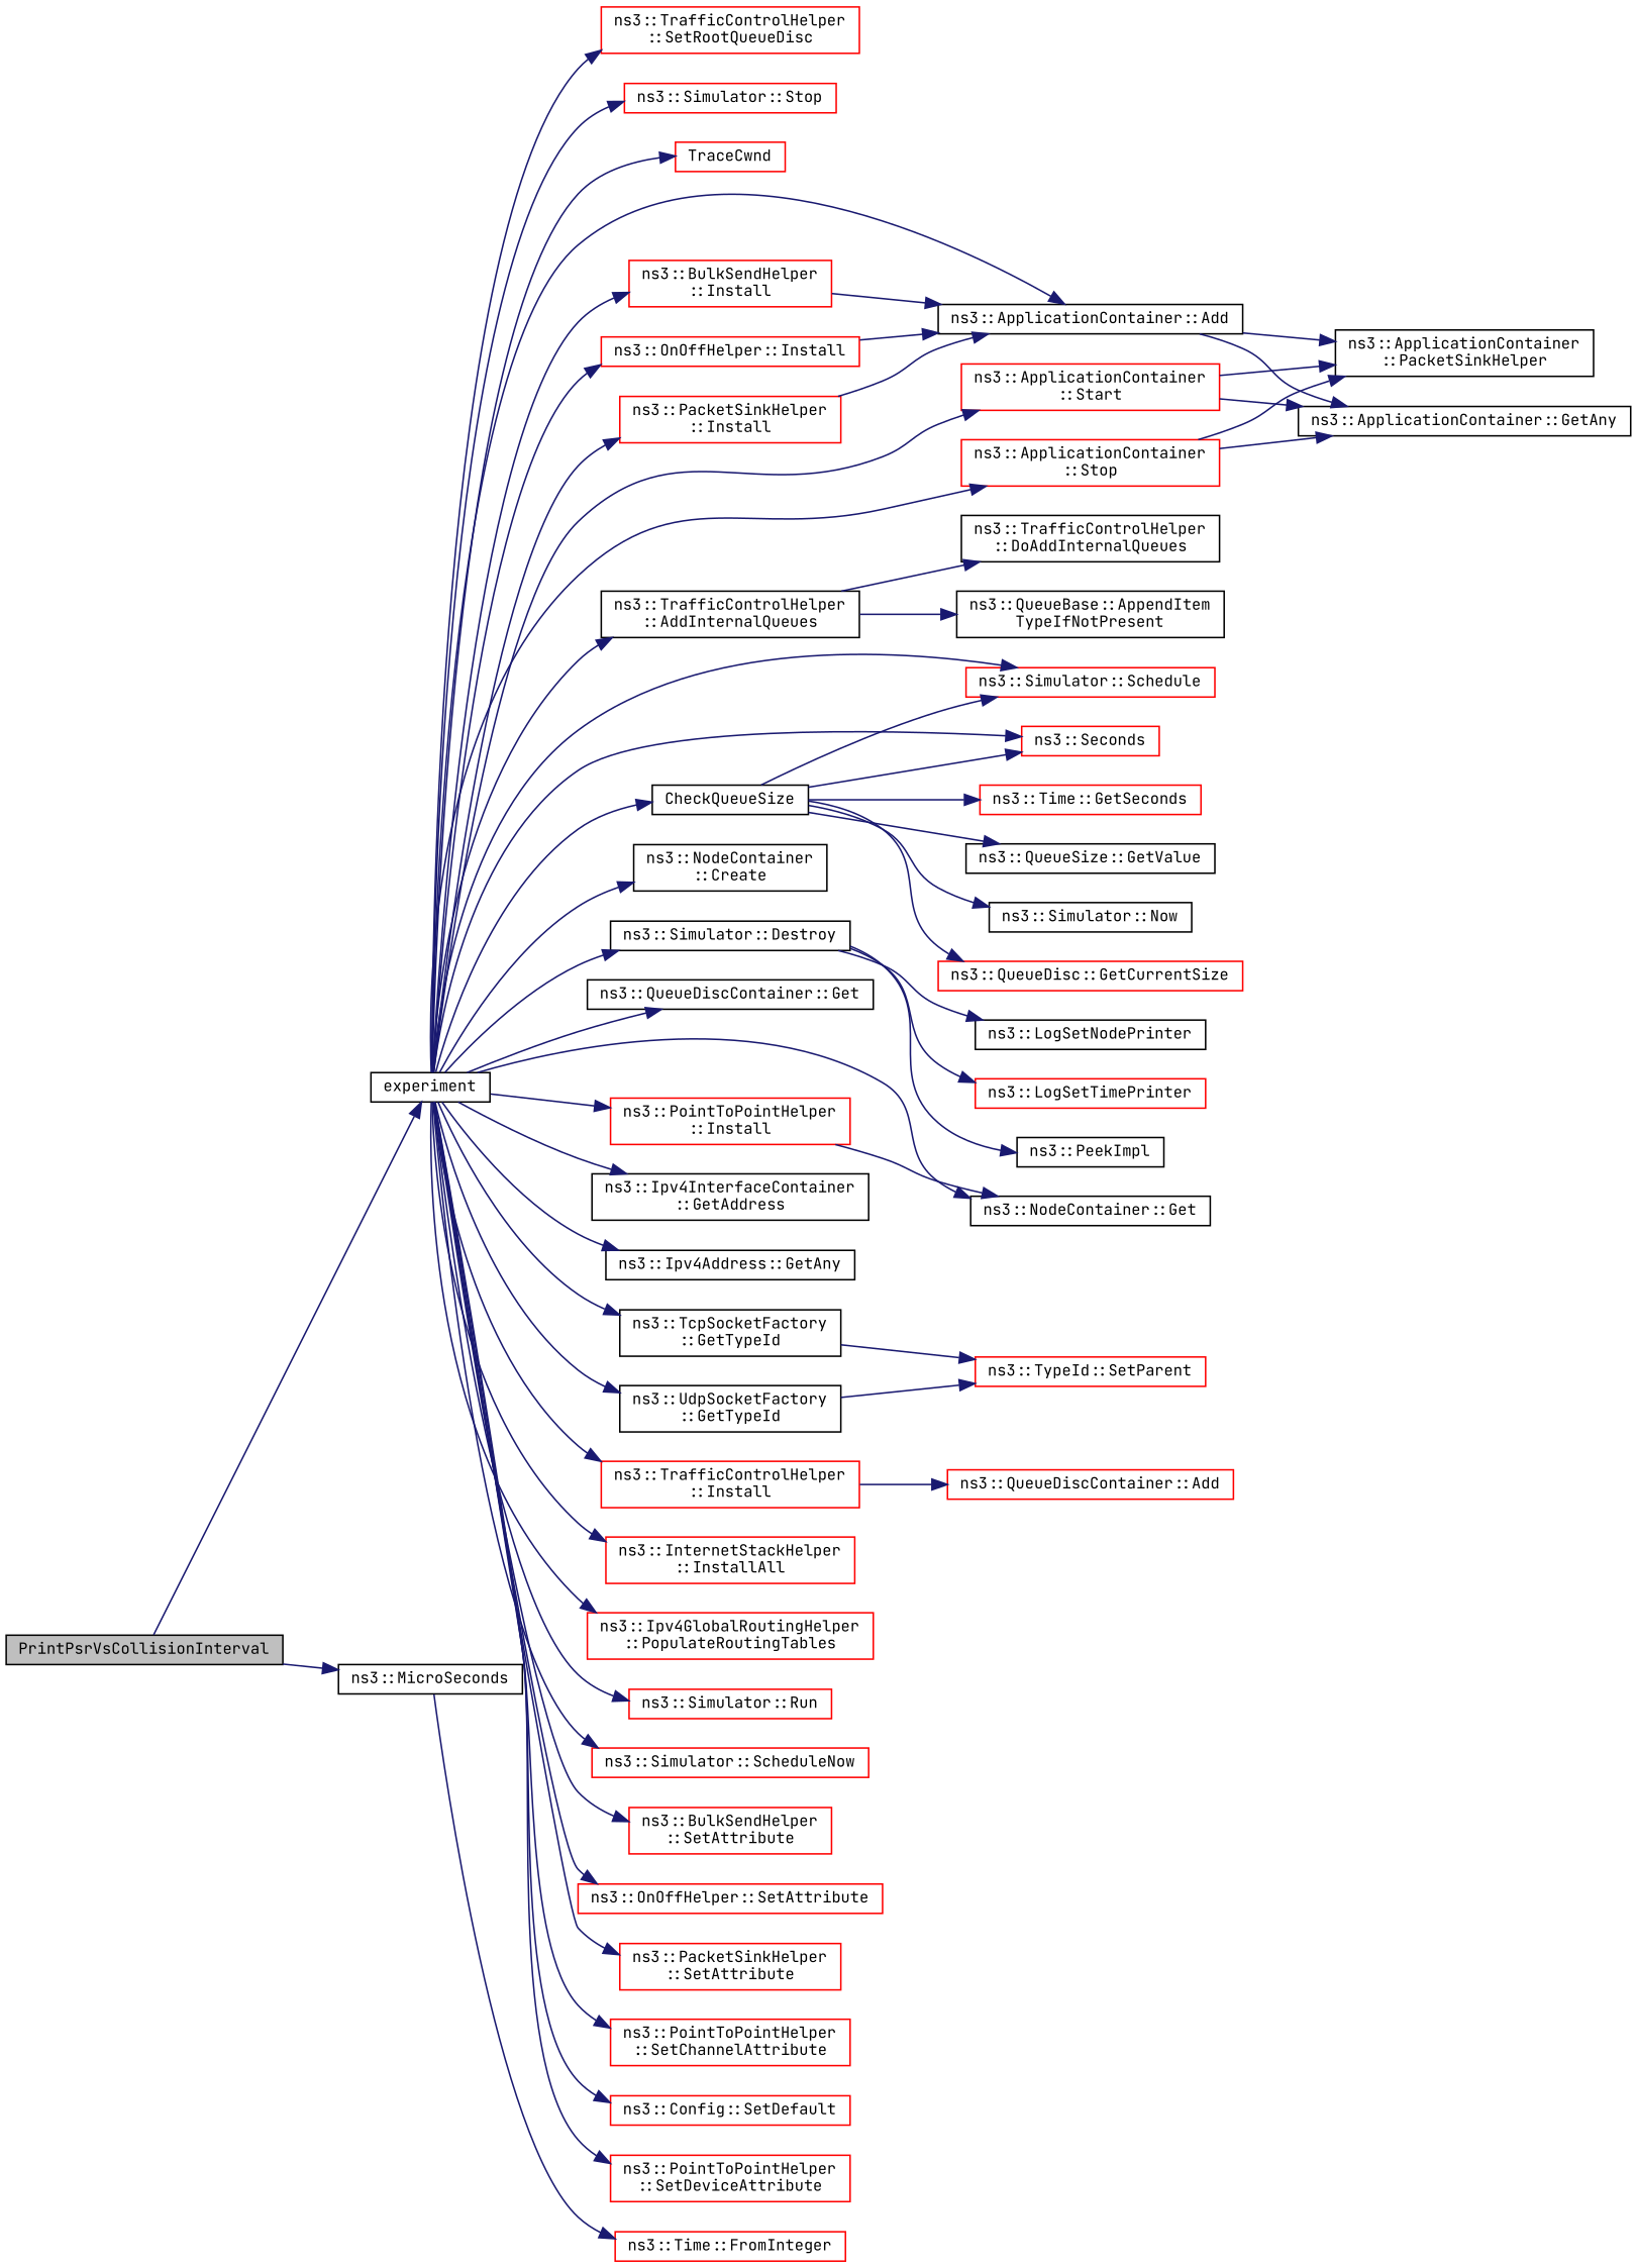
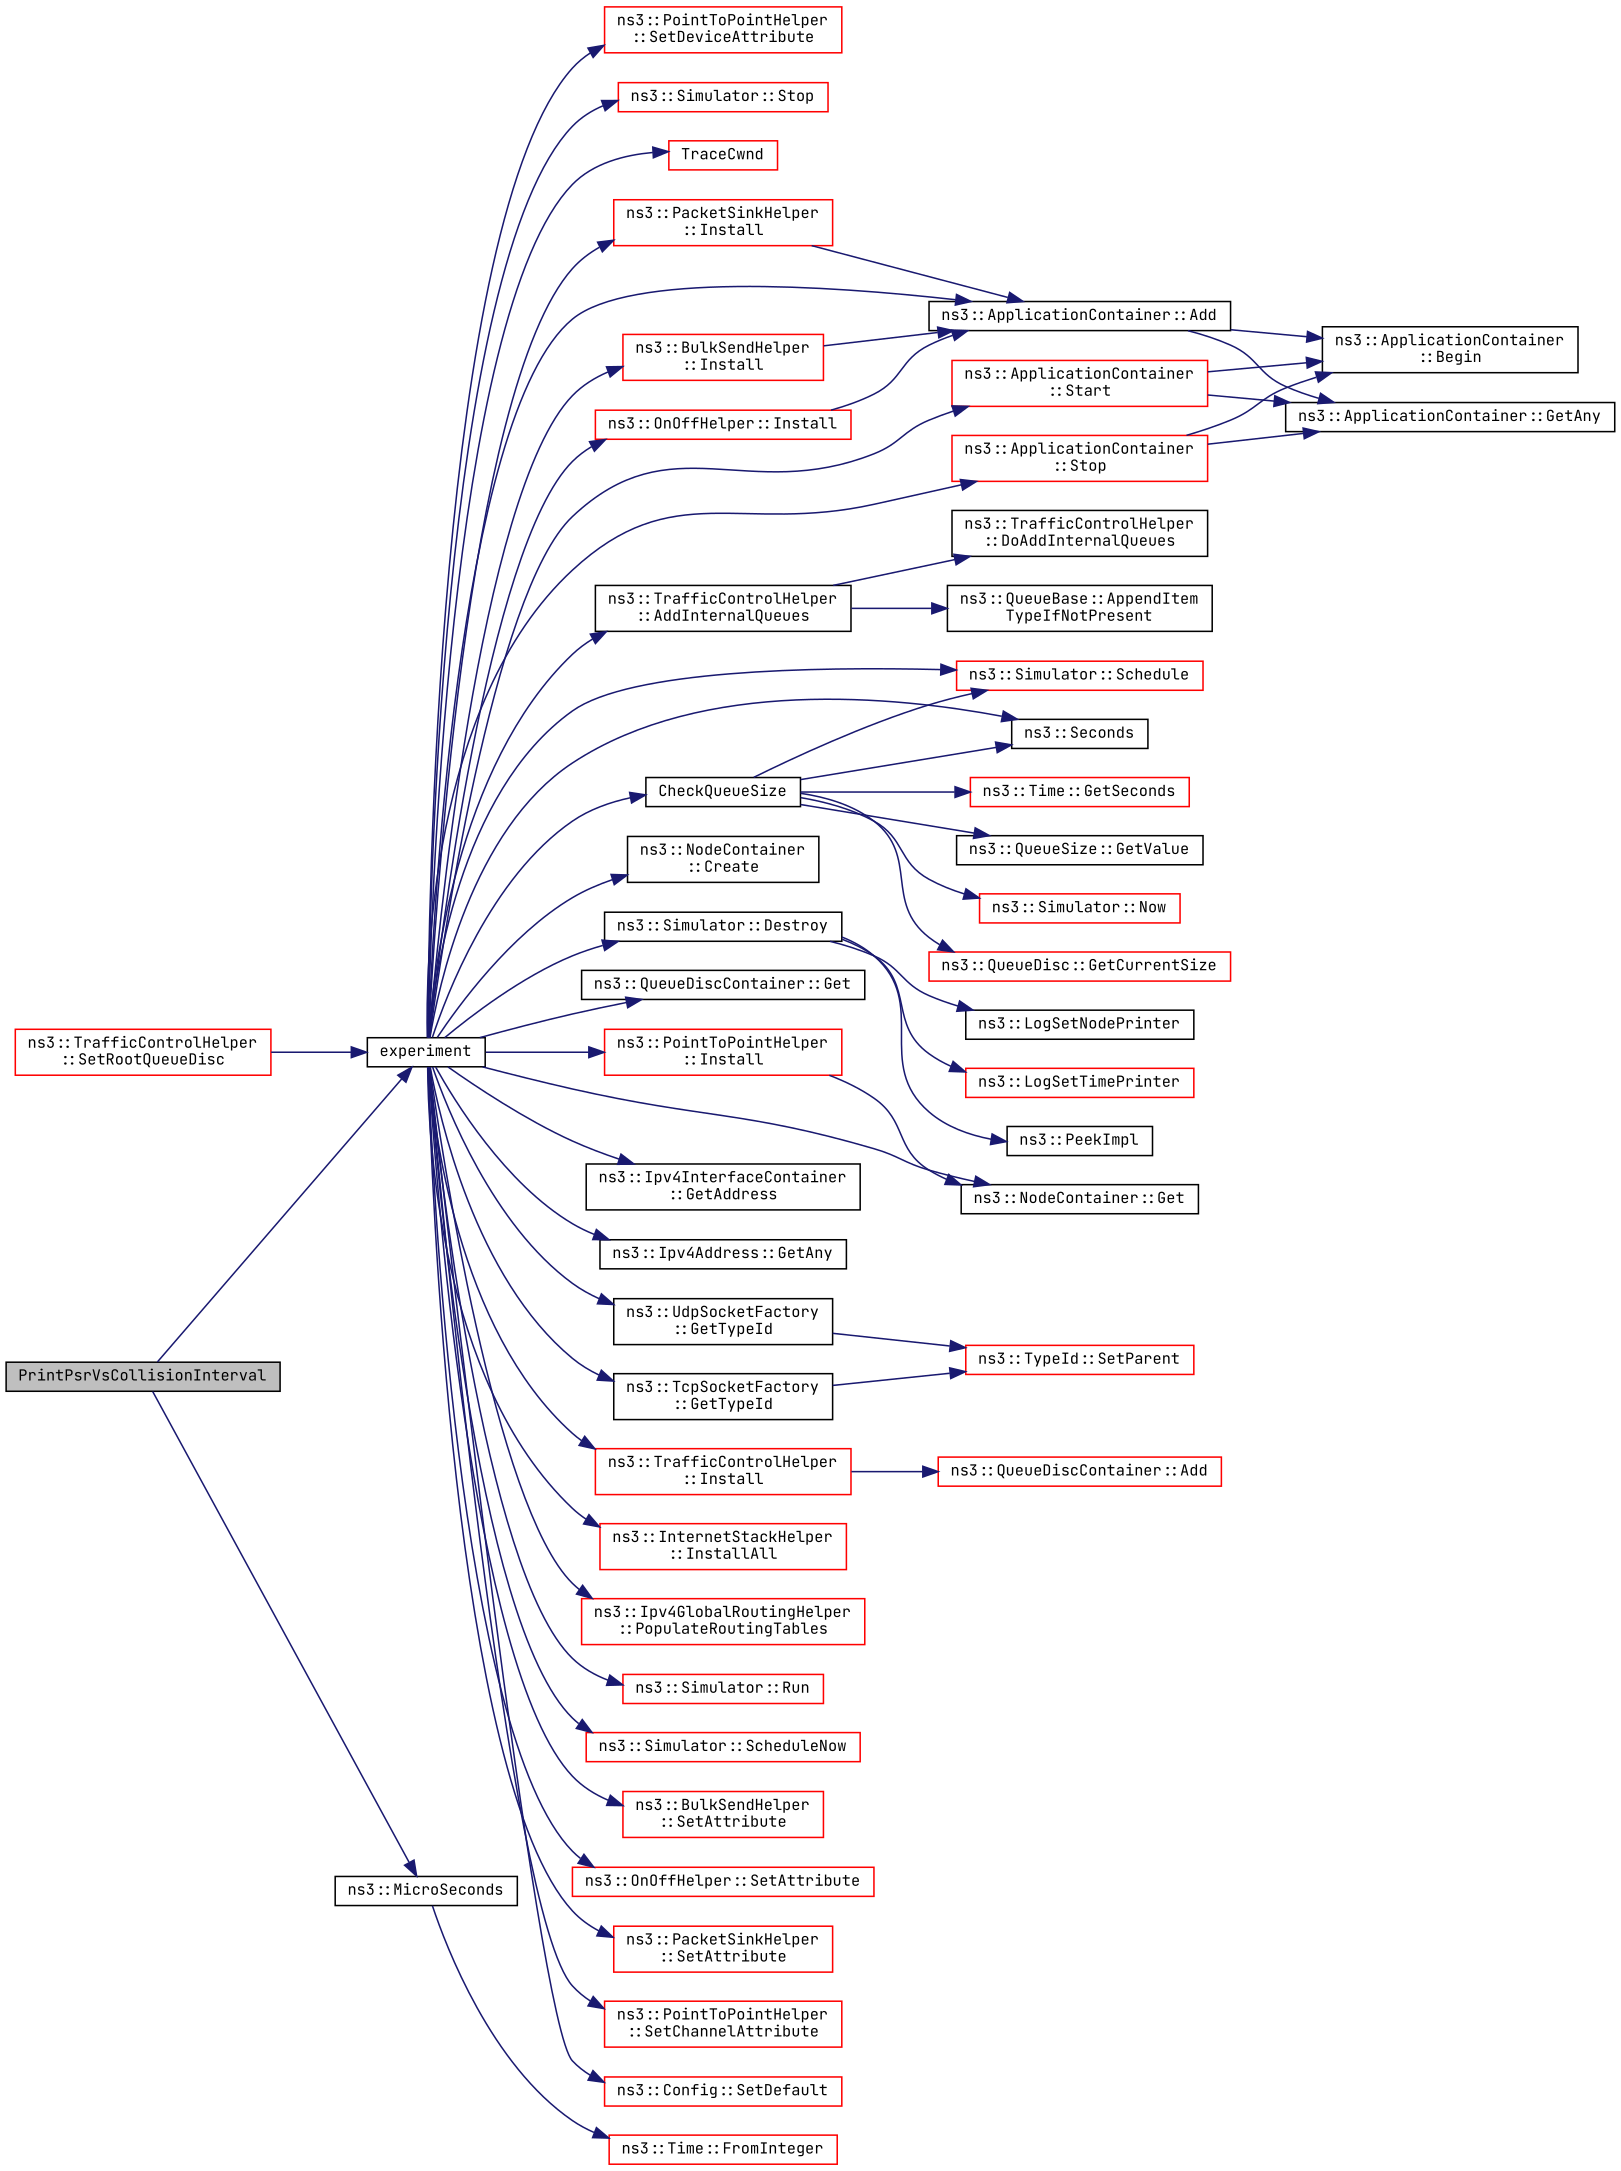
  digraph {
    fontname="JetBrains Mono"
    rankdir=LR
    node [color=red fillcolor=white fontname="JetBrains Mono" fontsize=10 shape=record style=filled]
    edge [color=midnightblue fontname="JetBrains Mono" fontsize=10 labelfontname=Helvetica labelfontsize=10 style=solid]
    n1 [color=black fillcolor=grey75 fontcolor=black height=0.2 label=PrintPsrVsCollisionInterval width=0.4]
    n2 [color=black height=0.2 label=experiment width=0.4]
    n3 [color=black height=0.2 label="ns3::MicroSeconds" width=0.4]
    n4 [color=black height=0.2 label="ns3::ApplicationContainer::Add" width=0.4]
    n5 [color=black height=0.2 label="ns3::TrafficControlHelper\l::AddInternalQueues" width=0.4]
    n6 [color=black height=0.2 label=CheckQueueSize width=0.4]
    n7 [height=0.2 label="ns3::Simulator::Schedule" width=0.4]
-   n8 [height=0.2 label="ns3::Seconds" width=0.4]
+   n8 [color=black height=0.2 label="ns3::Seconds" width=0.4]
    n9 [color=black height=0.2 label="ns3::NodeContainer\l::Create" width=0.4]
    n10 [color=black height=0.2 label="ns3::Simulator::Destroy" width=0.4]
    n11 [color=black height=0.2 label="ns3::QueueDiscContainer::Get" width=0.4]
    n12 [color=black height=0.2 label="ns3::NodeContainer::Get" width=0.4]
    n13 [color=black height=0.2 label="ns3::Ipv4InterfaceContainer\l::GetAddress" width=0.4]
    n14 [color=black height=0.2 label="ns3::Ipv4Address::GetAny" width=0.4]
    n15 [color=black height=0.2 label="ns3::TcpSocketFactory\l::GetTypeId" width=0.4]
    n16 [color=black height=0.2 label="ns3::UdpSocketFactory\l::GetTypeId" width=0.4]
    n17 [height=0.2 label="ns3::TrafficControlHelper\l::Install" width=0.4]
    n18 [height=0.2 label="ns3::PointToPointHelper\l::Install" width=0.4]
    n19 [height=0.2 label="ns3::BulkSendHelper\l::Install" width=0.4]
    n20 [height=0.2 label="ns3::OnOffHelper::Install" width=0.4]
    n21 [height=0.2 label="ns3::PacketSinkHelper\l::Install" width=0.4]
    n22 [height=0.2 label="ns3::InternetStackHelper\l::InstallAll" width=0.4]
    n23 [height=0.2 label="ns3::Ipv4GlobalRoutingHelper\l::PopulateRoutingTables" width=0.4]
    n24 [height=0.2 label="ns3::Simulator::Run" width=0.4]
    n25 [height=0.2 label="ns3::Simulator::ScheduleNow" width=0.4]
    n26 [height=0.2 label="ns3::BulkSendHelper\l::SetAttribute" width=0.4]
    n27 [height=0.2 label="ns3::OnOffHelper::SetAttribute" width=0.4]
    n28 [height=0.2 label="ns3::PacketSinkHelper\l::SetAttribute" width=0.4]
    n29 [height=0.2 label="ns3::PointToPointHelper\l::SetChannelAttribute" width=0.4]
    n30 [height=0.2 label="ns3::Config::SetDefault" width=0.4]
    n31 [height=0.2 label="ns3::PointToPointHelper\l::SetDeviceAttribute" width=0.4]
    n32 [height=0.2 label="ns3::TrafficControlHelper\l::SetRootQueueDisc" width=0.4]
    n33 [height=0.2 label="ns3::ApplicationContainer\l::Start" width=0.4]
    n34 [height=0.2 label="ns3::ApplicationContainer\l::Stop" width=0.4]
    n35 [height=0.2 label="ns3::Simulator::Stop" width=0.4]
    n36 [height=0.2 label=TraceCwnd width=0.4]
    n37 [height=0.2 label="ns3::Time::FromInteger" width=0.4]
-   n38 [color=black height=0.2 label="ns3::ApplicationContainer\l::PacketSinkHelper" width=0.4]
+   n38 [color=black height=0.2 label="ns3::ApplicationContainer\l::Begin" width=0.4]
    n39 [color=black height=0.2 label="ns3::ApplicationContainer::GetAny" width=0.4]
    n40 [color=black height=0.2 label="ns3::QueueBase::AppendItem\lTypeIfNotPresent" width=0.4]
    n41 [color=black height=0.2 label="ns3::TrafficControlHelper\l::DoAddInternalQueues" width=0.4]
    n42 [height=0.2 label="ns3::QueueDisc::GetCurrentSize" width=0.4]
    n43 [height=0.2 label="ns3::Time::GetSeconds" width=0.4]
    n44 [color=black height=0.2 label="ns3::QueueSize::GetValue" width=0.4]
-   n45 [color=black height=0.2 label="ns3::Simulator::Now" width=0.4]
+   n45 [height=0.2 label="ns3::Simulator::Now" width=0.4]
    n46 [color=black height=0.2 label="ns3::LogSetNodePrinter" width=0.4]
    n47 [height=0.2 label="ns3::LogSetTimePrinter" width=0.4]
    n48 [color=black height=0.2 label="ns3::PeekImpl" width=0.4]
    n49 [height=0.2 label="ns3::TypeId::SetParent" width=0.4]
    n50 [height=0.2 label="ns3::QueueDiscContainer::Add" width=0.4]
    n1 -> n2
    n1 -> n3
    n2 -> n4
    n2 -> n5
    n2 -> n6
    n2 -> n7
    n2 -> n8
    n2 -> n9
    n2 -> n10
    n2 -> n11
    n2 -> n12
    n2 -> n13
    n2 -> n14
    n2 -> n15
    n2 -> n16
    n2 -> n17
    n2 -> n18
    n2 -> n19
    n2 -> n20
    n2 -> n21
    n2 -> n22
    n2 -> n23
    n2 -> n24
    n2 -> n25
    n2 -> n26
    n2 -> n27
    n2 -> n28
    n2 -> n29
    n2 -> n30
    n2 -> n31
-   n2 -> n32
+   n32 -> n2
    n2 -> n33
    n2 -> n34
    n2 -> n35
    n2 -> n36
    n3 -> n37
    n4 -> n38
    n4 -> n39
    n5 -> n40
    n5 -> n41
    n6 -> n7
    n6 -> n8
    n6 -> n42
    n6 -> n43
    n6 -> n44
    n6 -> n45
    n10 -> n46
    n10 -> n47
    n10 -> n48
    n15 -> n49
    n16 -> n49
    n17 -> n50
    n18 -> n12
    n19 -> n4
    n20 -> n4
    n21 -> n4
    n33 -> n38
    n33 -> n39
    n34 -> n38
    n34 -> n39
  }
